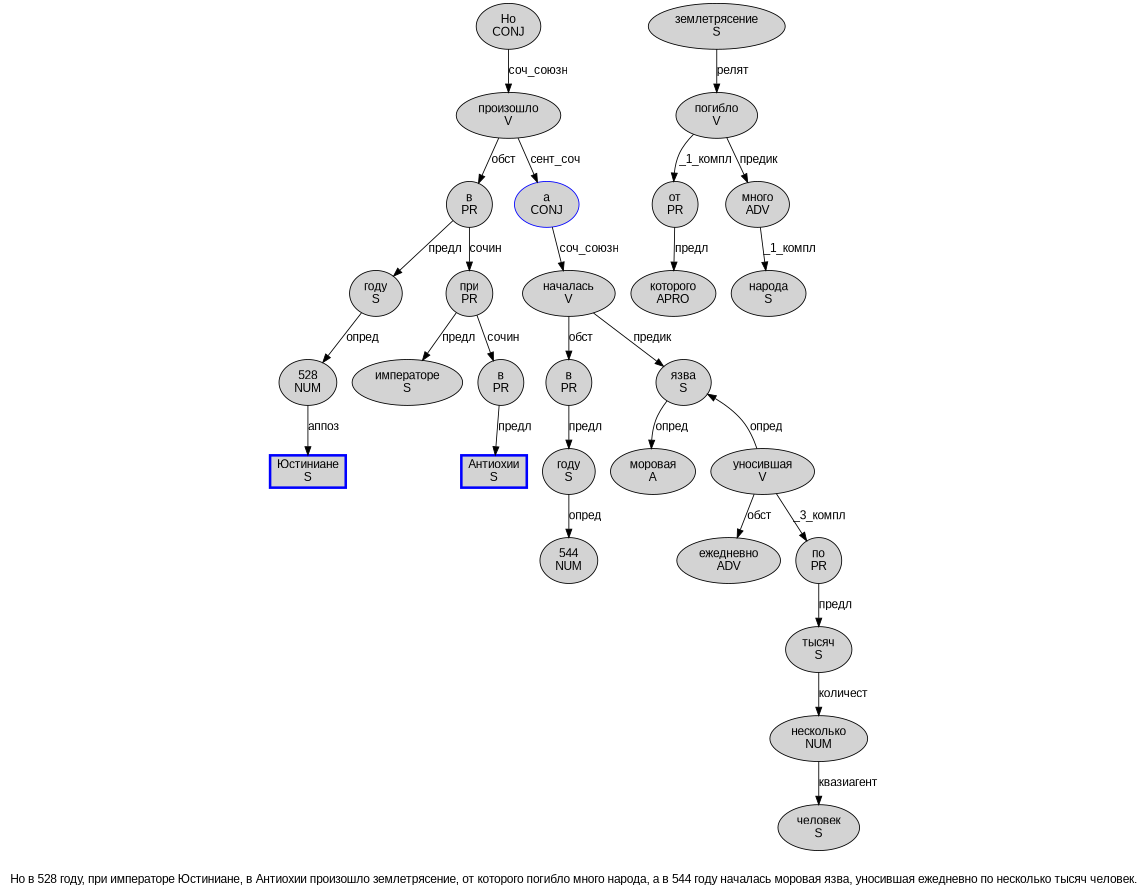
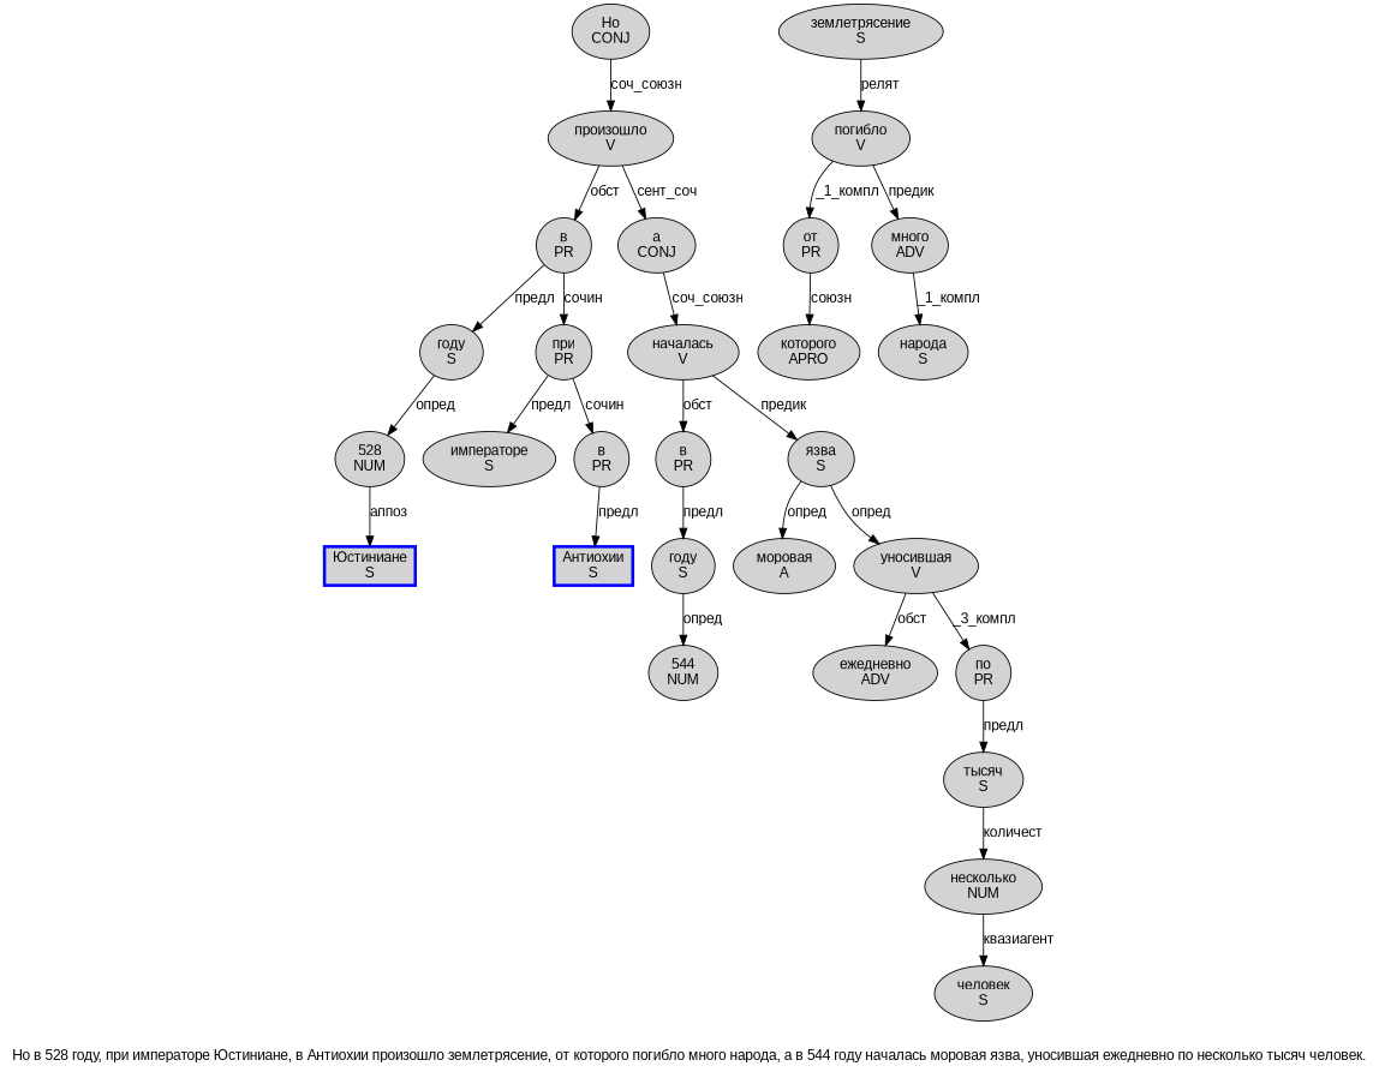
  digraph {
    fontname="Liberation Sans"
    label="Но в 528 году, при императоре Юстиниане, в Антиохии произошло землетрясение, от которого погибло много народа, а в 544 году началась моровая язва, уносившая ежедневно по несколько тысяч человек."
    node [fillcolor=lightgray fontname="Liberation Sans" penwidth=1 shape=ellipse style=filled]
    edge [fontname="Liberation Sans"]
    n1 [label="Но\nCONJ"]
    n2 [label="произошло\nV"]
    n3 [label="в\nPR"]
-   n4 [label="а\nCONJ" color=blue]
+   n4 [label="а\nCONJ"]
    n5 [label="году\nS"]
    n6 [label="при\nPR"]
    n7 [label="528\nNUM"]
    n8 [label="императоре\nS"]
    n9 [label="в\nPR"]
    n10 [color=blue label="Юстиниане\nS" penwidth=3 shape=box]
    n11 [color=blue label="Антиохии\nS" penwidth=3 shape=box]
    n12 [label="землетрясение\nS"]
    n13 [label="погибло\nV"]
    n14 [label="началась\nV"]
    n15 [label="от\nPR"]
    n16 [label="много\nADV"]
    n17 [label="которого\nAPRO"]
    n18 [label="народа\nS"]
    n19 [label="в\nPR"]
    n20 [label="язва\nS"]
    n21 [label="году\nS"]
    n22 [label="544\nNUM"]
    n23 [label="моровая\nA"]
    n24 [label="уносившая\nV"]
    n25 [label="ежедневно\nADV"]
    n26 [label="по\nPR"]
    n27 [label="тысяч\nS"]
    n28 [label="несколько\nNUM"]
    n29 [label="человек\nS"]
    n1 -> n2 [label="соч_союзн"]
    n2 -> n3 [label="обст"]
    n2 -> n4 [label="сент_соч"]
    n3 -> n5 [label="предл"]
    n3 -> n6 [label="сочин"]
    n4 -> n14 [label="соч_союзн"]
    n5 -> n7 [label="опред"]
    n6 -> n8 [label="предл"]
    n6 -> n9 [label="сочин"]
    n7 -> n10 [label="аппоз"]
    n9 -> n11 [label="предл"]
    n12 -> n13 [label="релят"]
    n13 -> n15 [label="_1_компл"]
    n13 -> n16 [label="предик"]
    n14 -> n19 [label="обст"]
    n14 -> n20 [label="предик"]
-   n15 -> n17 [label="предл"]
+   n15 -> n17 [label="союзн"]
    n16 -> n18 [label="_1_компл"]
    n19 -> n21 [label="предл"]
    n20 -> n23 [label="опред"]
-   n24 -> n20 [label="опред"]
+   n20 -> n24 [label="опред"]
    n21 -> n22 [label="опред"]
    n24 -> n25 [label="обст"]
    n24 -> n26 [label="_3_компл"]
    n26 -> n27 [label="предл"]
    n27 -> n28 [label="количест"]
    n28 -> n29 [label="квазиагент"]
  }
